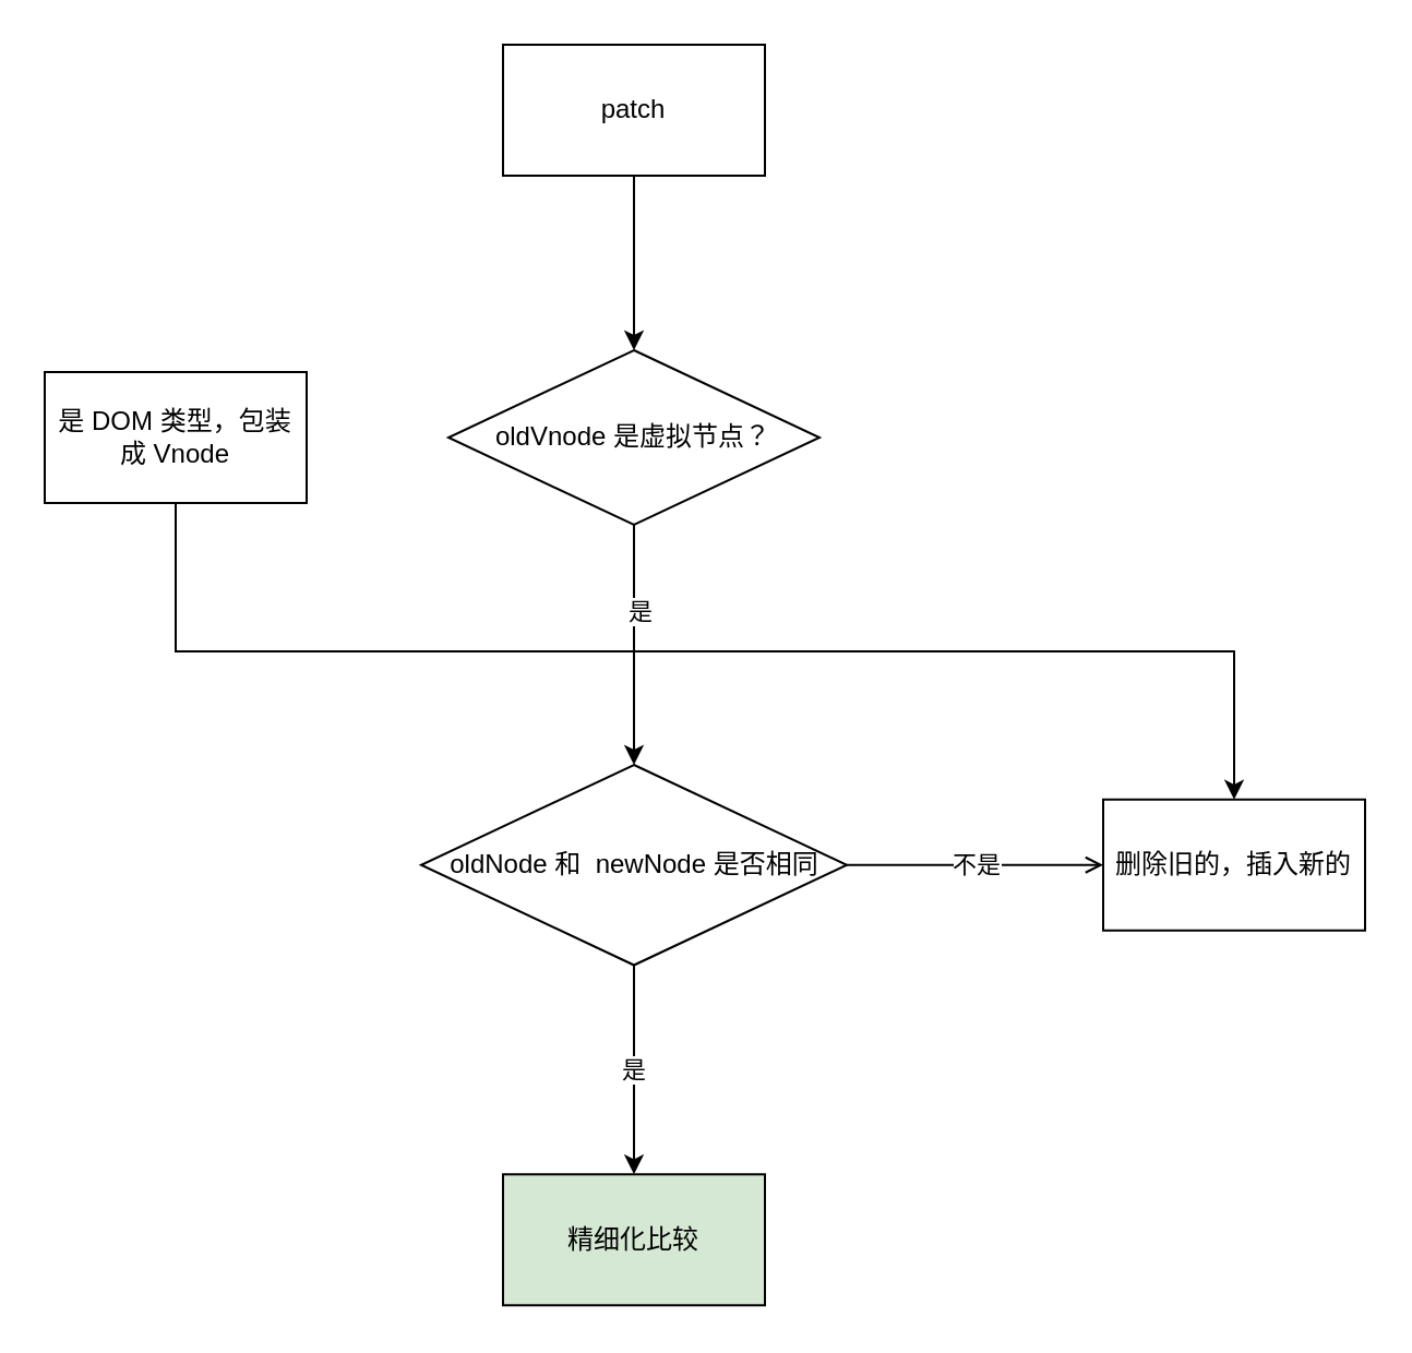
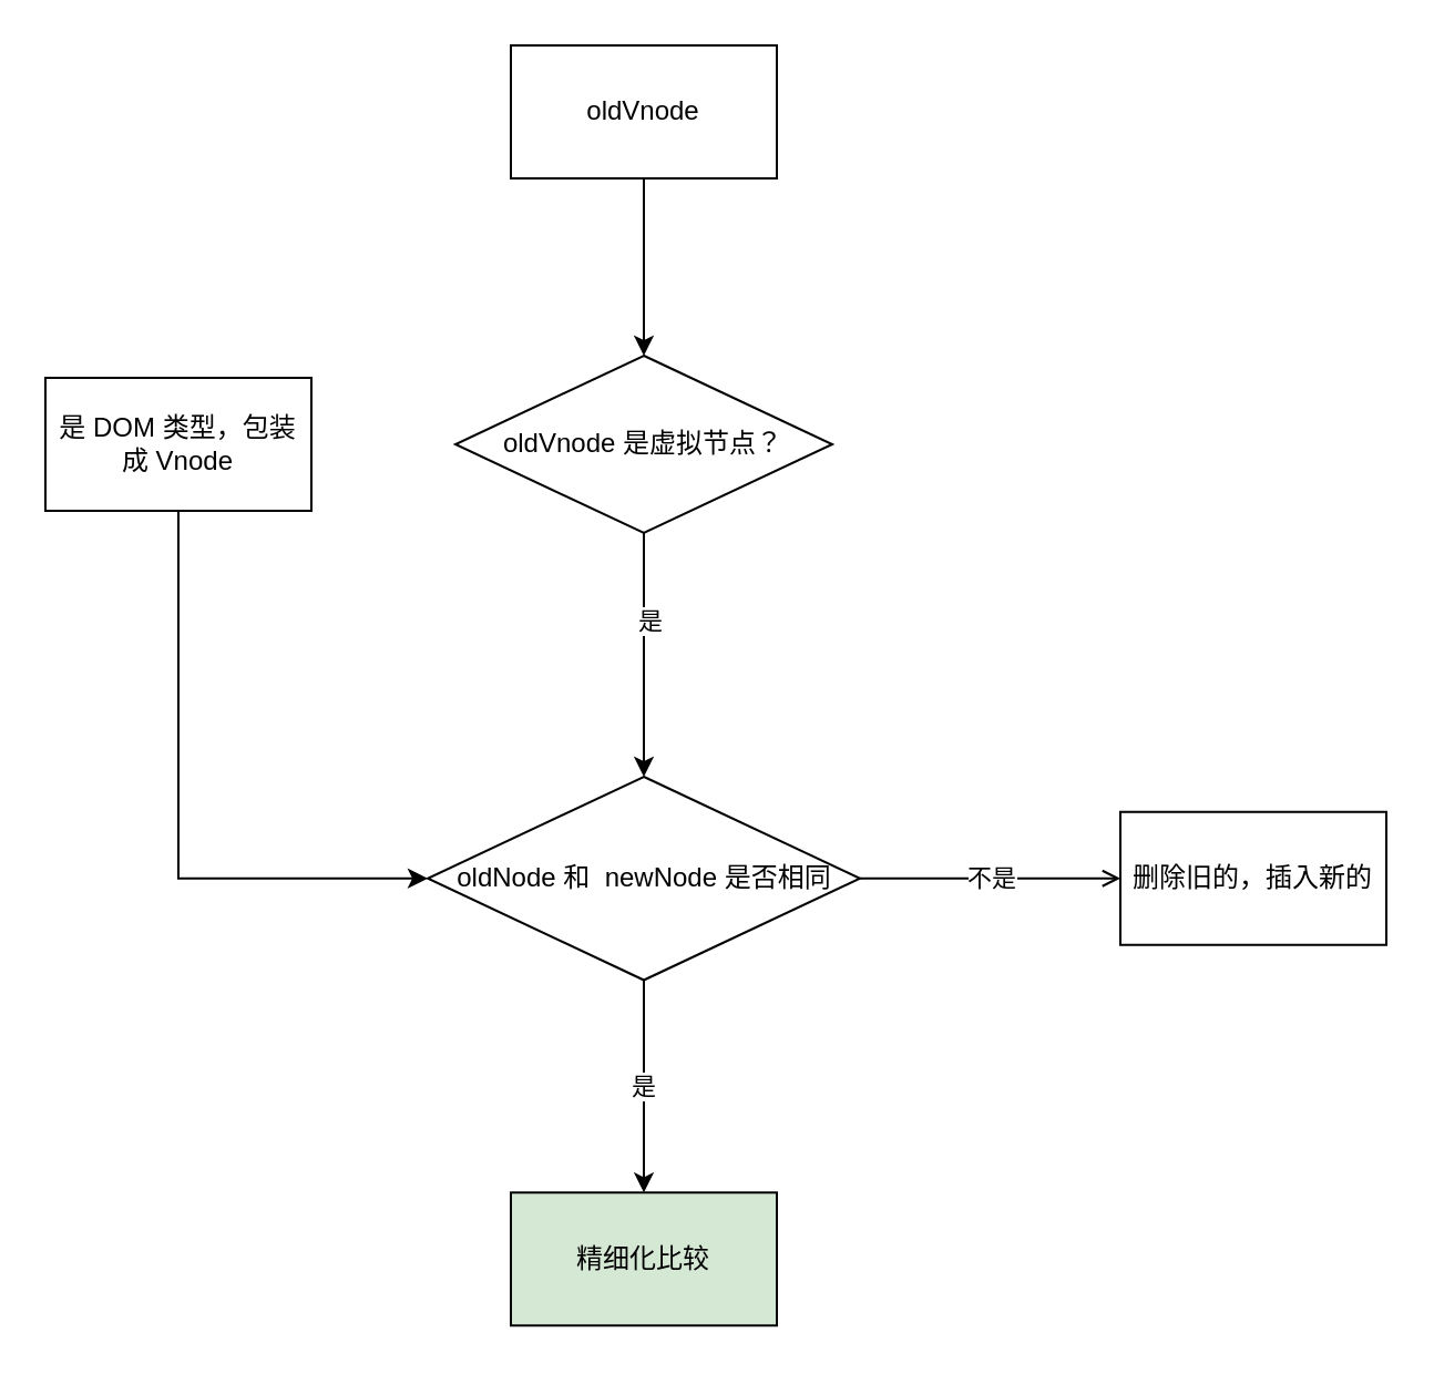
  <mxCell id="0" />
  <mxCell id="1" parent="0" />
  <mxCell id="2" value="" style="edgeStyle=orthogonalEdgeStyle;rounded=0;orthogonalLoop=1;jettySize=auto;html=1;" parent="1" source="3" target="6" edge="1"><mxGeometry relative="1" as="geometry" /></mxCell>
- <mxCell id="3" value="patch" style="whiteSpace=wrap;html=1;" parent="1" vertex="1"><mxGeometry x="230" y="20" width="120" height="60" as="geometry" /></mxCell>
+ <mxCell id="3" value="oldVnode" style="whiteSpace=wrap;html=1;" parent="1" vertex="1"><mxGeometry x="230" y="20" width="120" height="60" as="geometry" /></mxCell>
  <mxCell id="4" value="" style="edgeStyle=orthogonalEdgeStyle;rounded=0;orthogonalLoop=1;jettySize=auto;html=1;entryX=0.5;entryY=0;entryDx=0;entryDy=0;" parent="1" source="6" target="11" edge="1"><mxGeometry relative="1" as="geometry"><mxPoint x="290" y="320" as="targetPoint" /></mxGeometry></mxCell>
  <mxCell id="5" value="是" style="edgeLabel;html=1;align=center;verticalAlign=middle;resizable=0;points=[];" parent="4" vertex="1" connectable="0"><mxGeometry x="-0.291" y="2" relative="1" as="geometry"><mxPoint as="offset" /></mxGeometry></mxCell>
  <mxCell id="6" value="oldVnode&amp;nbsp;是虚拟节点？" style="rhombus;whiteSpace=wrap;html=1;" parent="1" vertex="1"><mxGeometry x="205" y="160" width="170" height="80" as="geometry" /></mxCell>
- <mxCell id="7" style="edgeStyle=orthogonalEdgeStyle;rounded=0;orthogonalLoop=1;jettySize=auto;html=1;exitX=0.5;exitY=1;exitDx=0;exitDy=0;" parent="1" source="8" target="13" edge="1"><mxGeometry relative="1" as="geometry" /></mxCell>
+ <mxCell id="7" style="edgeStyle=orthogonalEdgeStyle;rounded=0;orthogonalLoop=1;jettySize=auto;html=1;entryX=0;entryY=0.5;entryDx=0;entryDy=0;exitX=0.5;exitY=1;exitDx=0;exitDy=0;" parent="1" source="8" target="11" edge="1"><mxGeometry relative="1" as="geometry" /></mxCell>
  <mxCell id="8" value="是&amp;nbsp;DOM&amp;nbsp;类型，包装成 Vnode" style="whiteSpace=wrap;html=1;" parent="1" vertex="1"><mxGeometry x="20" y="170" width="120" height="60" as="geometry" /></mxCell>
  <mxCell id="9" value="是" style="edgeStyle=orthogonalEdgeStyle;rounded=0;orthogonalLoop=1;jettySize=auto;html=1;" parent="1" source="11" target="12" edge="1"><mxGeometry relative="1" as="geometry" /></mxCell>
  <mxCell id="10" value="不是" style="edgeStyle=orthogonalEdgeStyle;rounded=0;orthogonalLoop=1;jettySize=auto;html=1;endArrow=open;" parent="1" source="11" target="13" edge="1"><mxGeometry relative="1" as="geometry" /></mxCell>
  <mxCell id="11" value="oldNode&amp;nbsp;和&amp;nbsp; newNode&amp;nbsp;是否相同" style="rhombus;whiteSpace=wrap;html=1;" parent="1" vertex="1"><mxGeometry x="192.5" y="350" width="195" height="91.76" as="geometry" /></mxCell>
  <mxCell id="12" value="精细化比较" style="whiteSpace=wrap;html=1;fillColor=#d5e8d4;" parent="1" vertex="1"><mxGeometry x="230" y="537.64" width="120" height="60" as="geometry" /></mxCell>
  <mxCell id="13" value="删除旧的，插入新的" style="whiteSpace=wrap;html=1;" parent="1" vertex="1"><mxGeometry x="505" y="365.88" width="120" height="60" as="geometry" /></mxCell>
